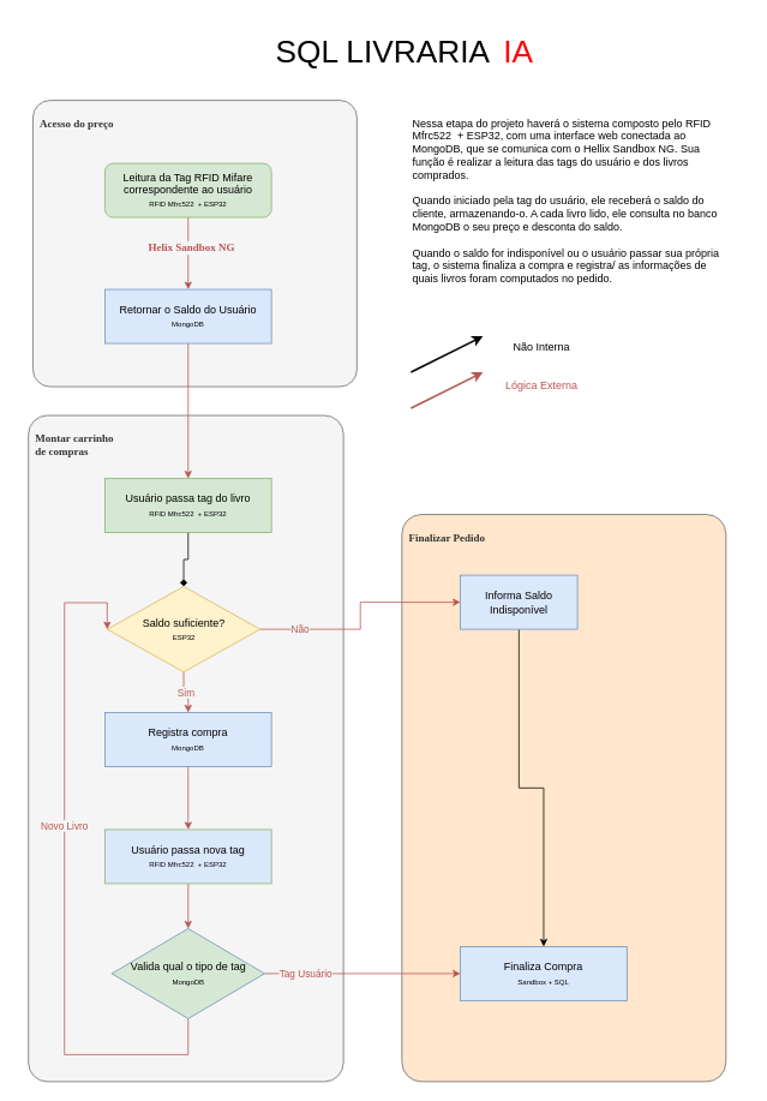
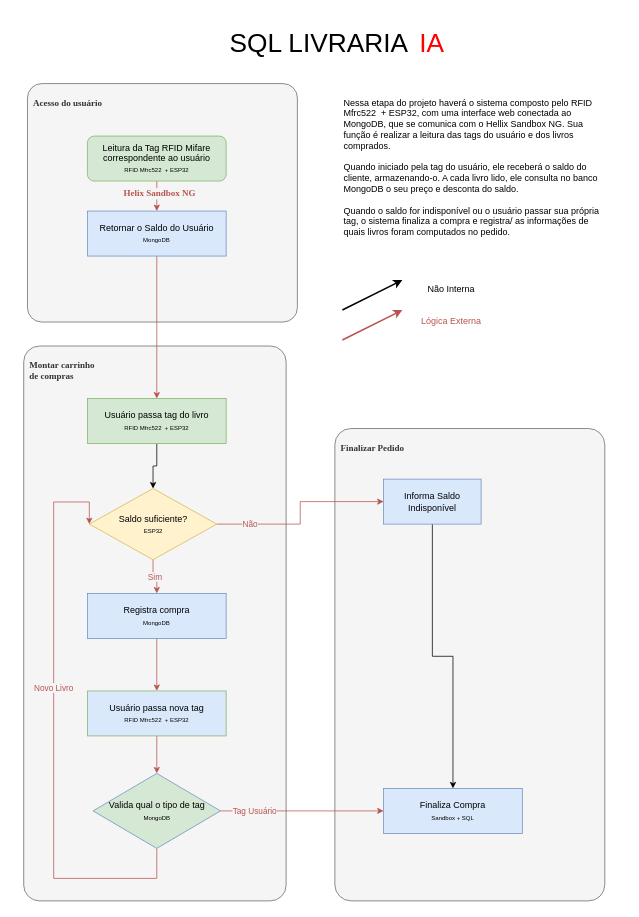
  <mxCell id="0" />
  <mxCell id="1" parent="0" />
- <mxCell id="2" value="&lt;br&gt;Finalizar Pedido" style="rounded=1;whiteSpace=wrap;html=1;fontFamily=Tahoma;fontSize=12;align=left;verticalAlign=top;fontStyle=1;spacing=0;fillColor=#ffe6cc;fontColor=#333333;strokeColor=#666666;arcSize=6;spacingLeft=8;" parent="1" vertex="1"><mxGeometry x="446" y="570" width="360" height="630" as="geometry" /></mxCell>
+ <mxCell id="2" value="&lt;br&gt;Finalizar Pedido" style="rounded=1;whiteSpace=wrap;html=1;fontFamily=Tahoma;fontSize=12;align=left;verticalAlign=top;fontStyle=1;spacing=0;fillColor=#f5f5f5;fontColor=#333333;strokeColor=#666666;arcSize=6;spacingLeft=8;" parent="1" vertex="1"><mxGeometry x="446" y="570" width="360" height="630" as="geometry" /></mxCell>
  <mxCell id="3" value="&lt;br&gt;Montar carrinho &lt;br&gt;de compras" style="rounded=1;whiteSpace=wrap;html=1;fontFamily=Tahoma;fontSize=12;align=left;verticalAlign=top;fontStyle=1;spacing=0;fillColor=#f5f5f5;fontColor=#333333;strokeColor=#666666;arcSize=6;spacingLeft=8;" parent="1" vertex="1"><mxGeometry x="31" y="460" width="350" height="740" as="geometry" /></mxCell>
- <mxCell id="4" value="&lt;br&gt;Acesso do preço" style="rounded=1;whiteSpace=wrap;html=1;fontFamily=Tahoma;fontSize=12;align=left;verticalAlign=top;fontStyle=1;spacing=0;fillColor=#f5f5f5;fontColor=#333333;strokeColor=#666666;arcSize=6;spacingLeft=8;" parent="1" vertex="1"><mxGeometry x="36" y="110" width="360" height="318" as="geometry" /></mxCell>
+ <mxCell id="4" value="&lt;br&gt;Acesso do usuário" style="rounded=1;whiteSpace=wrap;html=1;fontFamily=Tahoma;fontSize=12;align=left;verticalAlign=top;fontStyle=1;spacing=0;fillColor=#f5f5f5;fontColor=#333333;strokeColor=#666666;arcSize=6;spacingLeft=8;" parent="1" vertex="1"><mxGeometry x="36" y="110" width="360" height="318" as="geometry" /></mxCell>
  <mxCell id="5" value="&lt;span style=&quot;font-family: Tahoma; font-size: 12px; font-style: normal; font-variant-ligatures: normal; font-variant-caps: normal; font-weight: 700; letter-spacing: normal; orphans: 2; text-align: left; text-indent: 0px; text-transform: none; widows: 2; word-spacing: 0px; -webkit-text-stroke-width: 0px; text-decoration-thickness: initial; text-decoration-style: initial; text-decoration-color: initial; float: none; display: inline !important;&quot;&gt;Helix Sandbox NG&lt;/span&gt;" style="edgeStyle=orthogonalEdgeStyle;rounded=0;orthogonalLoop=1;jettySize=auto;html=1;labelBackgroundColor=#f5f5f5;entryX=0.5;entryY=0;entryDx=0;entryDy=0;exitX=0.5;exitY=1;exitDx=0;exitDy=0;fillColor=#f8cecc;strokeColor=#b85450;fontColor=#b85450;" parent="1" source="20" target="7" edge="1"><mxGeometry x="-0.143" y="3" relative="1" as="geometry"><mxPoint x="221" y="660" as="sourcePoint" /><mxPoint x="215" y="550" as="targetPoint" /><mxPoint as="offset" /></mxGeometry></mxCell>
  <mxCell id="6" value="" style="edgeStyle=orthogonalEdgeStyle;rounded=0;orthogonalLoop=1;jettySize=auto;html=1;fillColor=#f8cecc;strokeColor=#b85450;" parent="1" source="7" target="9" edge="1"><mxGeometry relative="1" as="geometry" /></mxCell>
- <mxCell id="7" value="Retornar o Saldo do Usuário&lt;br&gt;&lt;font style=&quot;font-size: 8px;&quot;&gt;MongoDB&lt;/font&gt;" style="rounded=0;whiteSpace=wrap;html=1;fillColor=#dae8fc;strokeColor=#6c8ebf;" parent="1" vertex="1"><mxGeometry x="116" y="320" width="185" height="60" as="geometry" /></mxCell>
- <mxCell id="8" style="edgeStyle=orthogonalEdgeStyle;rounded=0;orthogonalLoop=1;jettySize=auto;html=1;entryX=0.5;entryY=0;entryDx=0;entryDy=0;endArrow=diamond;" parent="1" source="9" target="12" edge="1"><mxGeometry relative="1" as="geometry" /></mxCell>
+ <mxCell id="7" value="Retornar o Saldo do Usuário&lt;br&gt;&lt;font style=&quot;font-size: 8px;&quot;&gt;MongoDB&lt;/font&gt;" style="rounded=0;whiteSpace=wrap;html=1;fillColor=#dae8fc;strokeColor=#6c8ebf;" parent="1" vertex="1"><mxGeometry x="116" y="280" width="185" height="60" as="geometry" /></mxCell>
+ <mxCell id="8" style="edgeStyle=orthogonalEdgeStyle;rounded=0;orthogonalLoop=1;jettySize=auto;html=1;entryX=0.5;entryY=0;entryDx=0;entryDy=0;" parent="1" source="9" target="12" edge="1"><mxGeometry relative="1" as="geometry" /></mxCell>
  <mxCell id="9" value="Usuário passa tag do livro&lt;br&gt;&lt;font style=&quot;font-size: 8px;&quot;&gt;RFID Mfrc522&amp;nbsp; + ESP32&lt;/font&gt;" style="rounded=0;whiteSpace=wrap;html=1;fillColor=#d5e8d4;strokeColor=#82b366;" parent="1" vertex="1"><mxGeometry x="116" y="530" width="185" height="60" as="geometry" /></mxCell>
  <mxCell id="10" value="Sim" style="edgeStyle=orthogonalEdgeStyle;rounded=0;orthogonalLoop=1;jettySize=auto;html=1;fillColor=#f8cecc;strokeColor=#b85450;fontColor=#b85450;labelBackgroundColor=#f5f5f5;" parent="1" source="12" target="14" edge="1"><mxGeometry relative="1" as="geometry" /></mxCell>
  <mxCell id="11" value="Não" style="edgeStyle=orthogonalEdgeStyle;rounded=0;orthogonalLoop=1;jettySize=auto;html=1;entryX=0;entryY=0.5;entryDx=0;entryDy=0;fillColor=#f8cecc;strokeColor=#b85450;fontColor=#b85450;labelBackgroundColor=#f5f5f5;" parent="1" source="12" target="16" edge="1"><mxGeometry x="-0.655" relative="1" as="geometry"><mxPoint x="351" y="810" as="targetPoint" /><mxPoint as="offset" /></mxGeometry></mxCell>
  <mxCell id="12" value="Saldo suficiente?&lt;br style=&quot;font-size: 11px;&quot;&gt;&lt;font style=&quot;font-size: 8px;&quot;&gt;ESP32&lt;/font&gt;" style="rhombus;whiteSpace=wrap;html=1;fillColor=#fff2cc;strokeColor=#d6b656;" parent="1" vertex="1"><mxGeometry x="118.5" y="650" width="170" height="95" as="geometry" /></mxCell>
  <mxCell id="13" style="edgeStyle=orthogonalEdgeStyle;rounded=0;orthogonalLoop=1;jettySize=auto;html=1;fillColor=#f8cecc;strokeColor=#b85450;" parent="1" source="14" target="23" edge="1"><mxGeometry relative="1" as="geometry" /></mxCell>
  <mxCell id="14" value="Registra compra&lt;br&gt;&lt;font style=&quot;font-size: 8px;&quot;&gt;MongoDB&lt;/font&gt;" style="rounded=0;whiteSpace=wrap;html=1;fillColor=#dae8fc;strokeColor=#6c8ebf;" parent="1" vertex="1"><mxGeometry x="116" y="790" width="185" height="60" as="geometry" /></mxCell>
  <mxCell id="15" style="edgeStyle=orthogonalEdgeStyle;rounded=0;orthogonalLoop=1;jettySize=auto;html=1;" parent="1" source="16" target="21" edge="1"><mxGeometry relative="1" as="geometry" /></mxCell>
  <mxCell id="16" value="Informa Saldo Indisponível" style="rounded=0;whiteSpace=wrap;html=1;fillColor=#dae8fc;strokeColor=#6c8ebf;" parent="1" vertex="1"><mxGeometry x="511" y="637.5" width="130" height="60" as="geometry" /></mxCell>
  <mxCell id="17" value="Novo Livro" style="edgeStyle=orthogonalEdgeStyle;rounded=0;orthogonalLoop=1;jettySize=auto;html=1;entryX=0;entryY=0.5;entryDx=0;entryDy=0;exitX=0.5;exitY=1;exitDx=0;exitDy=0;fillColor=#f8cecc;strokeColor=#b85450;fontColor=#b85450;labelBackgroundColor=#f5f5f5;" parent="1" source="19" target="12" edge="1"><mxGeometry x="0.141" relative="1" as="geometry"><mxPoint x="121" y="720" as="targetPoint" /><Array as="points"><mxPoint x="209" y="1170" /><mxPoint x="71" y="1170" /><mxPoint x="71" y="668" /></Array><mxPoint as="offset" /></mxGeometry></mxCell>
  <mxCell id="18" value="Tag Usuário" style="edgeStyle=orthogonalEdgeStyle;rounded=0;orthogonalLoop=1;jettySize=auto;html=1;entryX=0;entryY=0.5;entryDx=0;entryDy=0;fillColor=#f8cecc;strokeColor=#b85450;fontColor=#b85450;labelBackgroundColor=#f5f5f5;" parent="1" source="19" target="21" edge="1"><mxGeometry x="-0.586" relative="1" as="geometry"><mxPoint as="offset" /></mxGeometry></mxCell>
  <mxCell id="19" value="Valida qual o tipo de tag&lt;br&gt;&lt;font style=&quot;font-size: 8px;&quot;&gt;MongoDB&lt;/font&gt;" style="rhombus;whiteSpace=wrap;html=1;fillColor=#d5e8d4;strokeColor=#6c8ebf;" parent="1" vertex="1"><mxGeometry x="123.5" y="1030" width="170" height="100" as="geometry" /></mxCell>
  <mxCell id="20" value="&lt;span style=&quot;color: rgb(0, 0, 0); font-family: Helvetica; font-size: 12px; font-style: normal; font-variant-ligatures: normal; font-variant-caps: normal; font-weight: 400; letter-spacing: normal; orphans: 2; text-align: center; text-indent: 0px; text-transform: none; widows: 2; word-spacing: 0px; -webkit-text-stroke-width: 0px; text-decoration-thickness: initial; text-decoration-style: initial; text-decoration-color: initial; float: none; display: inline !important;&quot;&gt;Leitura da Tag RFID Mifare correspondente ao usuário&lt;br&gt;&lt;/span&gt;&lt;font style=&quot;font-size: 8px;&quot;&gt;RFID Mfrc522&amp;nbsp; + ESP32&lt;/font&gt;" style="rounded=1;whiteSpace=wrap;html=1;fillColor=#d5e8d4;strokeColor=#82b366;labelBackgroundColor=none;" parent="1" vertex="1"><mxGeometry x="116" y="180" width="185" height="60" as="geometry" /></mxCell>
  <mxCell id="21" value="Finaliza Compra&lt;br&gt;&lt;font style=&quot;font-size: 8px;&quot;&gt;Sandbox + SQL&lt;/font&gt;" style="rounded=0;whiteSpace=wrap;html=1;fillColor=#dae8fc;strokeColor=#6c8ebf;" parent="1" vertex="1"><mxGeometry x="511" y="1050" width="185" height="60" as="geometry" /></mxCell>
  <mxCell id="22" style="edgeStyle=orthogonalEdgeStyle;rounded=0;orthogonalLoop=1;jettySize=auto;html=1;entryX=0.5;entryY=0;entryDx=0;entryDy=0;fillColor=#f8cecc;strokeColor=#b85450;" parent="1" source="23" target="19" edge="1"><mxGeometry relative="1" as="geometry" /></mxCell>
  <mxCell id="23" value="Usuário passa nova tag&lt;br&gt;&lt;font style=&quot;font-size: 8px;&quot;&gt;RFID Mfrc522&amp;nbsp; + ESP32&lt;/font&gt;" style="rounded=0;whiteSpace=wrap;html=1;fillColor=#dae8fc;strokeColor=#82b366;" parent="1" vertex="1"><mxGeometry x="116" y="920" width="185" height="60" as="geometry" /></mxCell>
  <mxCell id="24" value="" style="endArrow=classic;html=1;rounded=0;strokeWidth=2;" parent="1" edge="1"><mxGeometry width="50" height="50" relative="1" as="geometry"><mxPoint x="456" y="412" as="sourcePoint" /><mxPoint x="536" y="372" as="targetPoint" /></mxGeometry></mxCell>
  <mxCell id="25" value="" style="endArrow=classic;html=1;rounded=0;strokeWidth=2;fillColor=#f8cecc;strokeColor=#b85450;" parent="1" edge="1"><mxGeometry width="50" height="50" relative="1" as="geometry"><mxPoint x="456" y="452" as="sourcePoint" /><mxPoint x="536" y="412" as="targetPoint" /></mxGeometry></mxCell>
  <mxCell id="26" value="Não Interna" style="text;html=1;align=center;verticalAlign=middle;resizable=0;points=[];autosize=1;strokeColor=none;fillColor=none;" parent="1" vertex="1"><mxGeometry x="551" y="370" width="100" height="30" as="geometry" /></mxCell>
  <mxCell id="27" value="Lógica Externa" style="text;html=1;align=center;verticalAlign=middle;resizable=0;points=[];autosize=1;fontColor=#b85450;" parent="1" vertex="1"><mxGeometry x="551" y="412" width="100" height="30" as="geometry" /></mxCell>
  <mxCell id="28" value="&lt;p class=&quot;MsoNormal&quot;&gt;Nessa etapa do projeto haverá o sistema composto pelo&amp;nbsp;RFID Mfrc522&amp;nbsp; + ESP32, com uma interface web conectada ao MongoDB, que se comunica com o Hellix Sandbox NG. Sua função é realizar a leitura das tags do usuário e dos livros comprados.&lt;span style=&quot;font-size: 9pt; line-height: 107%; font-family: Helvetica, sans-serif;&quot;&gt;&lt;br style=&quot;border-color: var(--border-color);&quot;&gt;&lt;br&gt;&lt;span style=&quot;background-image: initial; background-position: initial; background-size: initial; background-repeat: initial; background-attachment: initial; background-origin: initial; background-clip: initial;&quot;&gt;Quando iniciado pela tag do usuário, ele receberá o saldo do cliente, armazenando-o. A cada livro lido, ele consulta no banco MongoDB o seu preço e desconta do saldo.&lt;/span&gt;&lt;br style=&quot;border-color: var(--border-color);&quot;&gt;&lt;br&gt;&lt;span style=&quot;background-image: initial; background-position: initial; background-size: initial; background-repeat: initial; background-attachment: initial; background-origin: initial; background-clip: initial;&quot;&gt;Quando o saldo for indisponível ou o usuário passar sua própria tag, o sistema finaliza a compra e registra/ as informações de quais livros foram computados no pedido.&lt;/span&gt;&lt;/span&gt;&lt;/p&gt;" style="text;align=left;verticalAlign=top;resizable=1;points=[];autosize=0;strokeColor=none;fillColor=none;html=1;fixedWidth=0;resizeWidth=1;resizeHeight=1;imageAspect=1;overflow=visible;container=0;collapsible=0;expand=1;movableLabel=0;whiteSpace=wrap;" parent="1" vertex="1"><mxGeometry x="456" y="110" width="350" height="230" as="geometry" /></mxCell>
  <mxCell id="29" value="&lt;p class=&quot;MsoNormal&quot; style=&quot;font-size: 35px;&quot;&gt;&lt;span style=&quot;font-size: 35px; line-height: 107%; font-family: Helvetica, sans-serif;&quot;&gt;SQL LIVRARIA&lt;/span&gt;&lt;/p&gt;" style="text;align=center;verticalAlign=middle;resizable=1;points=[];autosize=0;strokeColor=none;fillColor=none;html=1;fixedWidth=0;resizeWidth=1;resizeHeight=1;imageAspect=1;overflow=visible;container=0;collapsible=0;expand=1;movableLabel=0;whiteSpace=wrap;fontSize=35;" vertex="1" parent="1"><mxGeometry x="20" y="20" width="810" height="70" as="geometry" /></mxCell>
  <mxCell id="30" value="&lt;p class=&quot;MsoNormal&quot; style=&quot;font-size: 35px;&quot;&gt;&lt;span style=&quot;font-size: 35px; line-height: 107%; font-family: Helvetica, sans-serif;&quot;&gt;IA&lt;/span&gt;&lt;/p&gt;" style="text;align=center;verticalAlign=middle;resizable=1;points=[];autosize=0;strokeColor=none;fillColor=none;html=1;fixedWidth=0;resizeWidth=1;resizeHeight=1;imageAspect=1;overflow=visible;container=0;collapsible=0;expand=1;movableLabel=0;whiteSpace=wrap;fontSize=35;fontColor=#ff0000;" vertex="1" parent="1"><mxGeometry x="541" y="20" width="69" height="70" as="geometry" /></mxCell>
